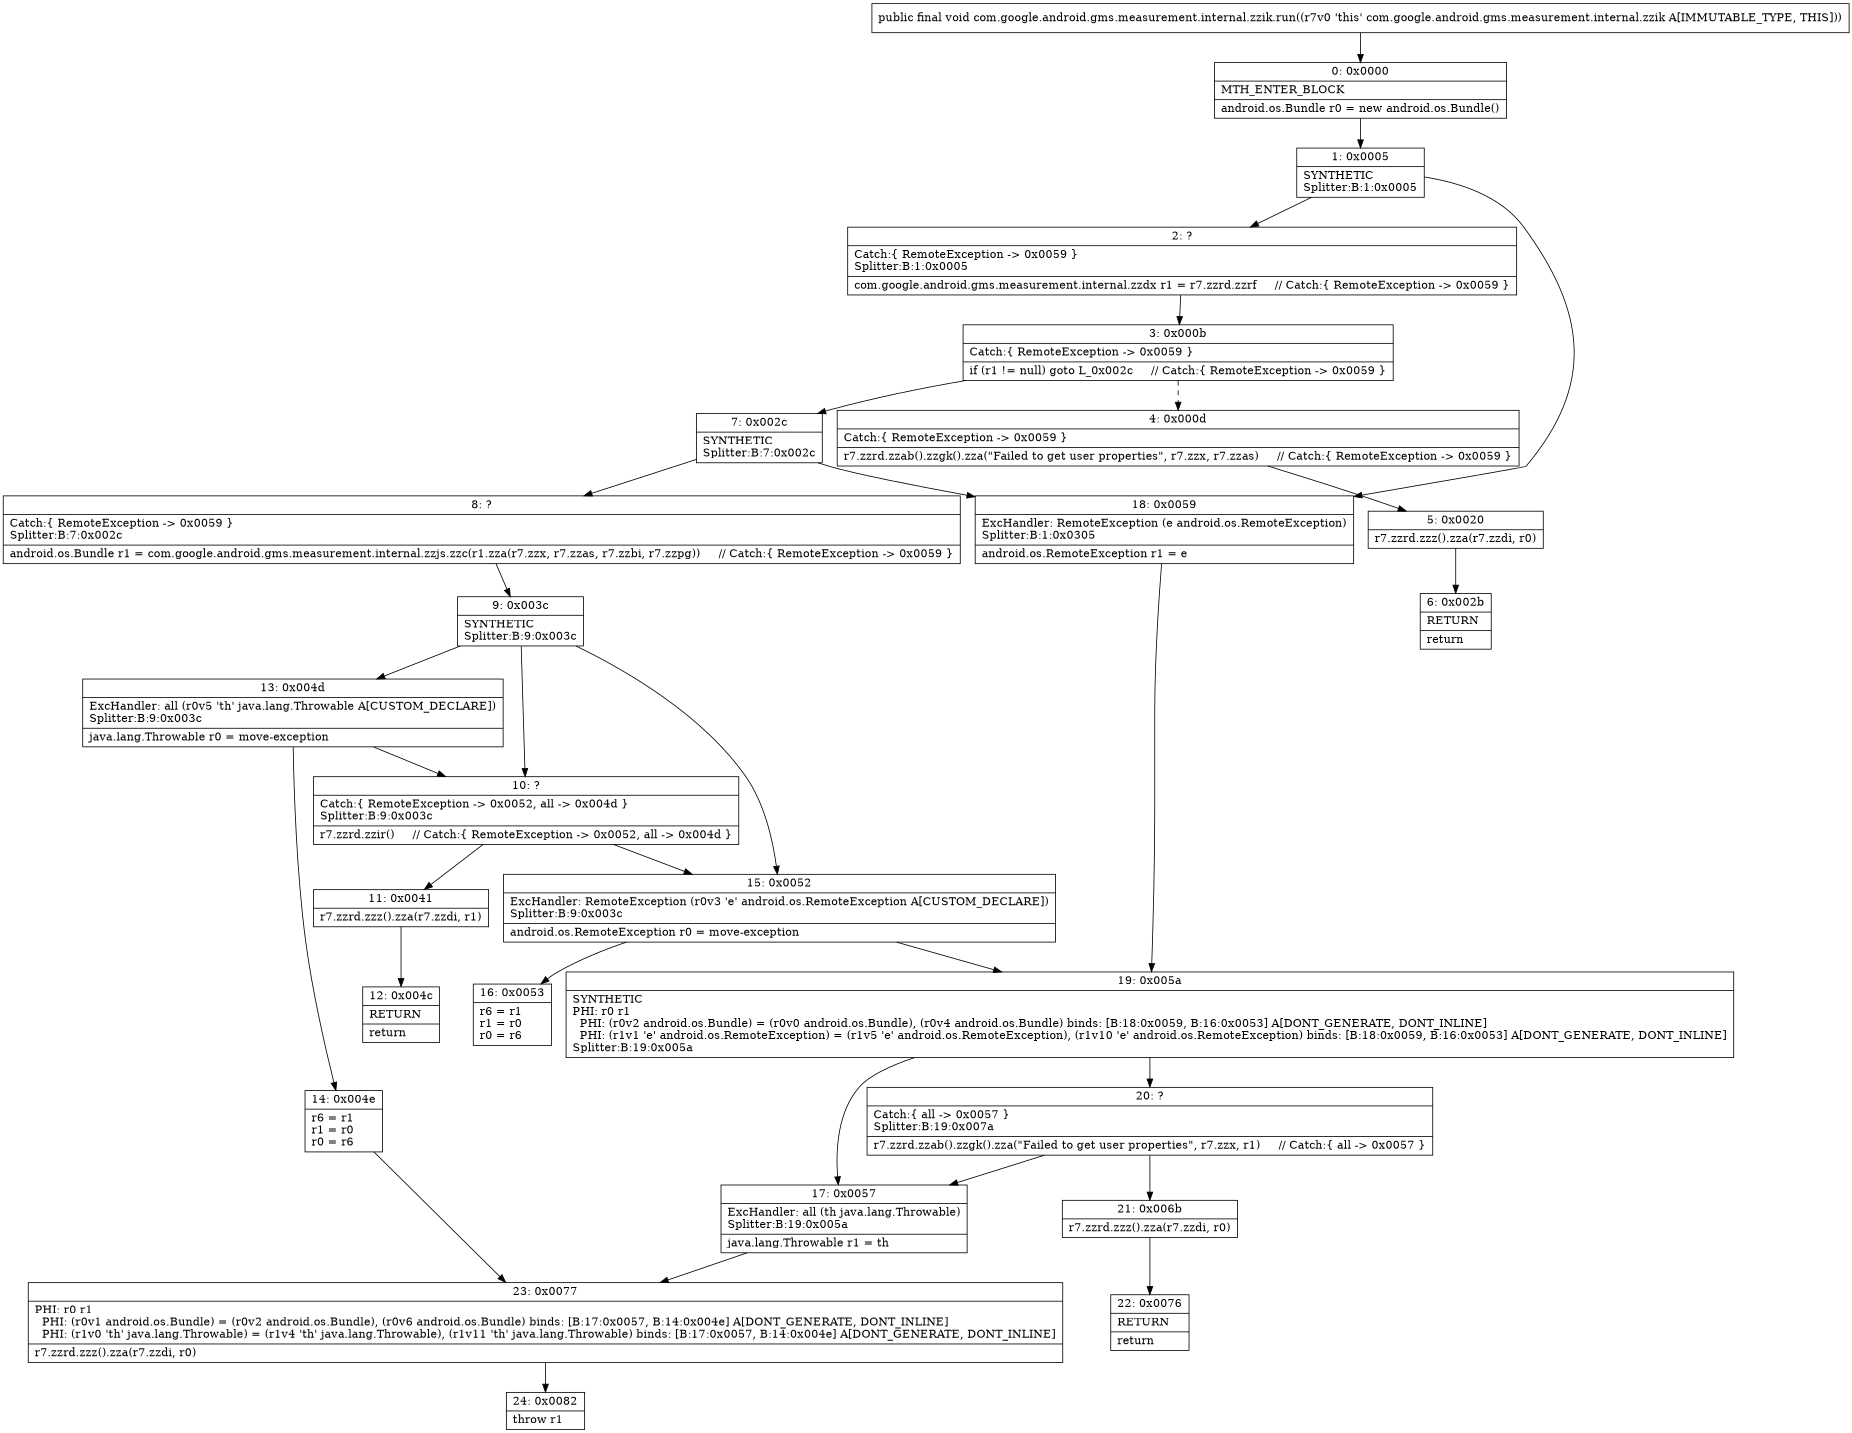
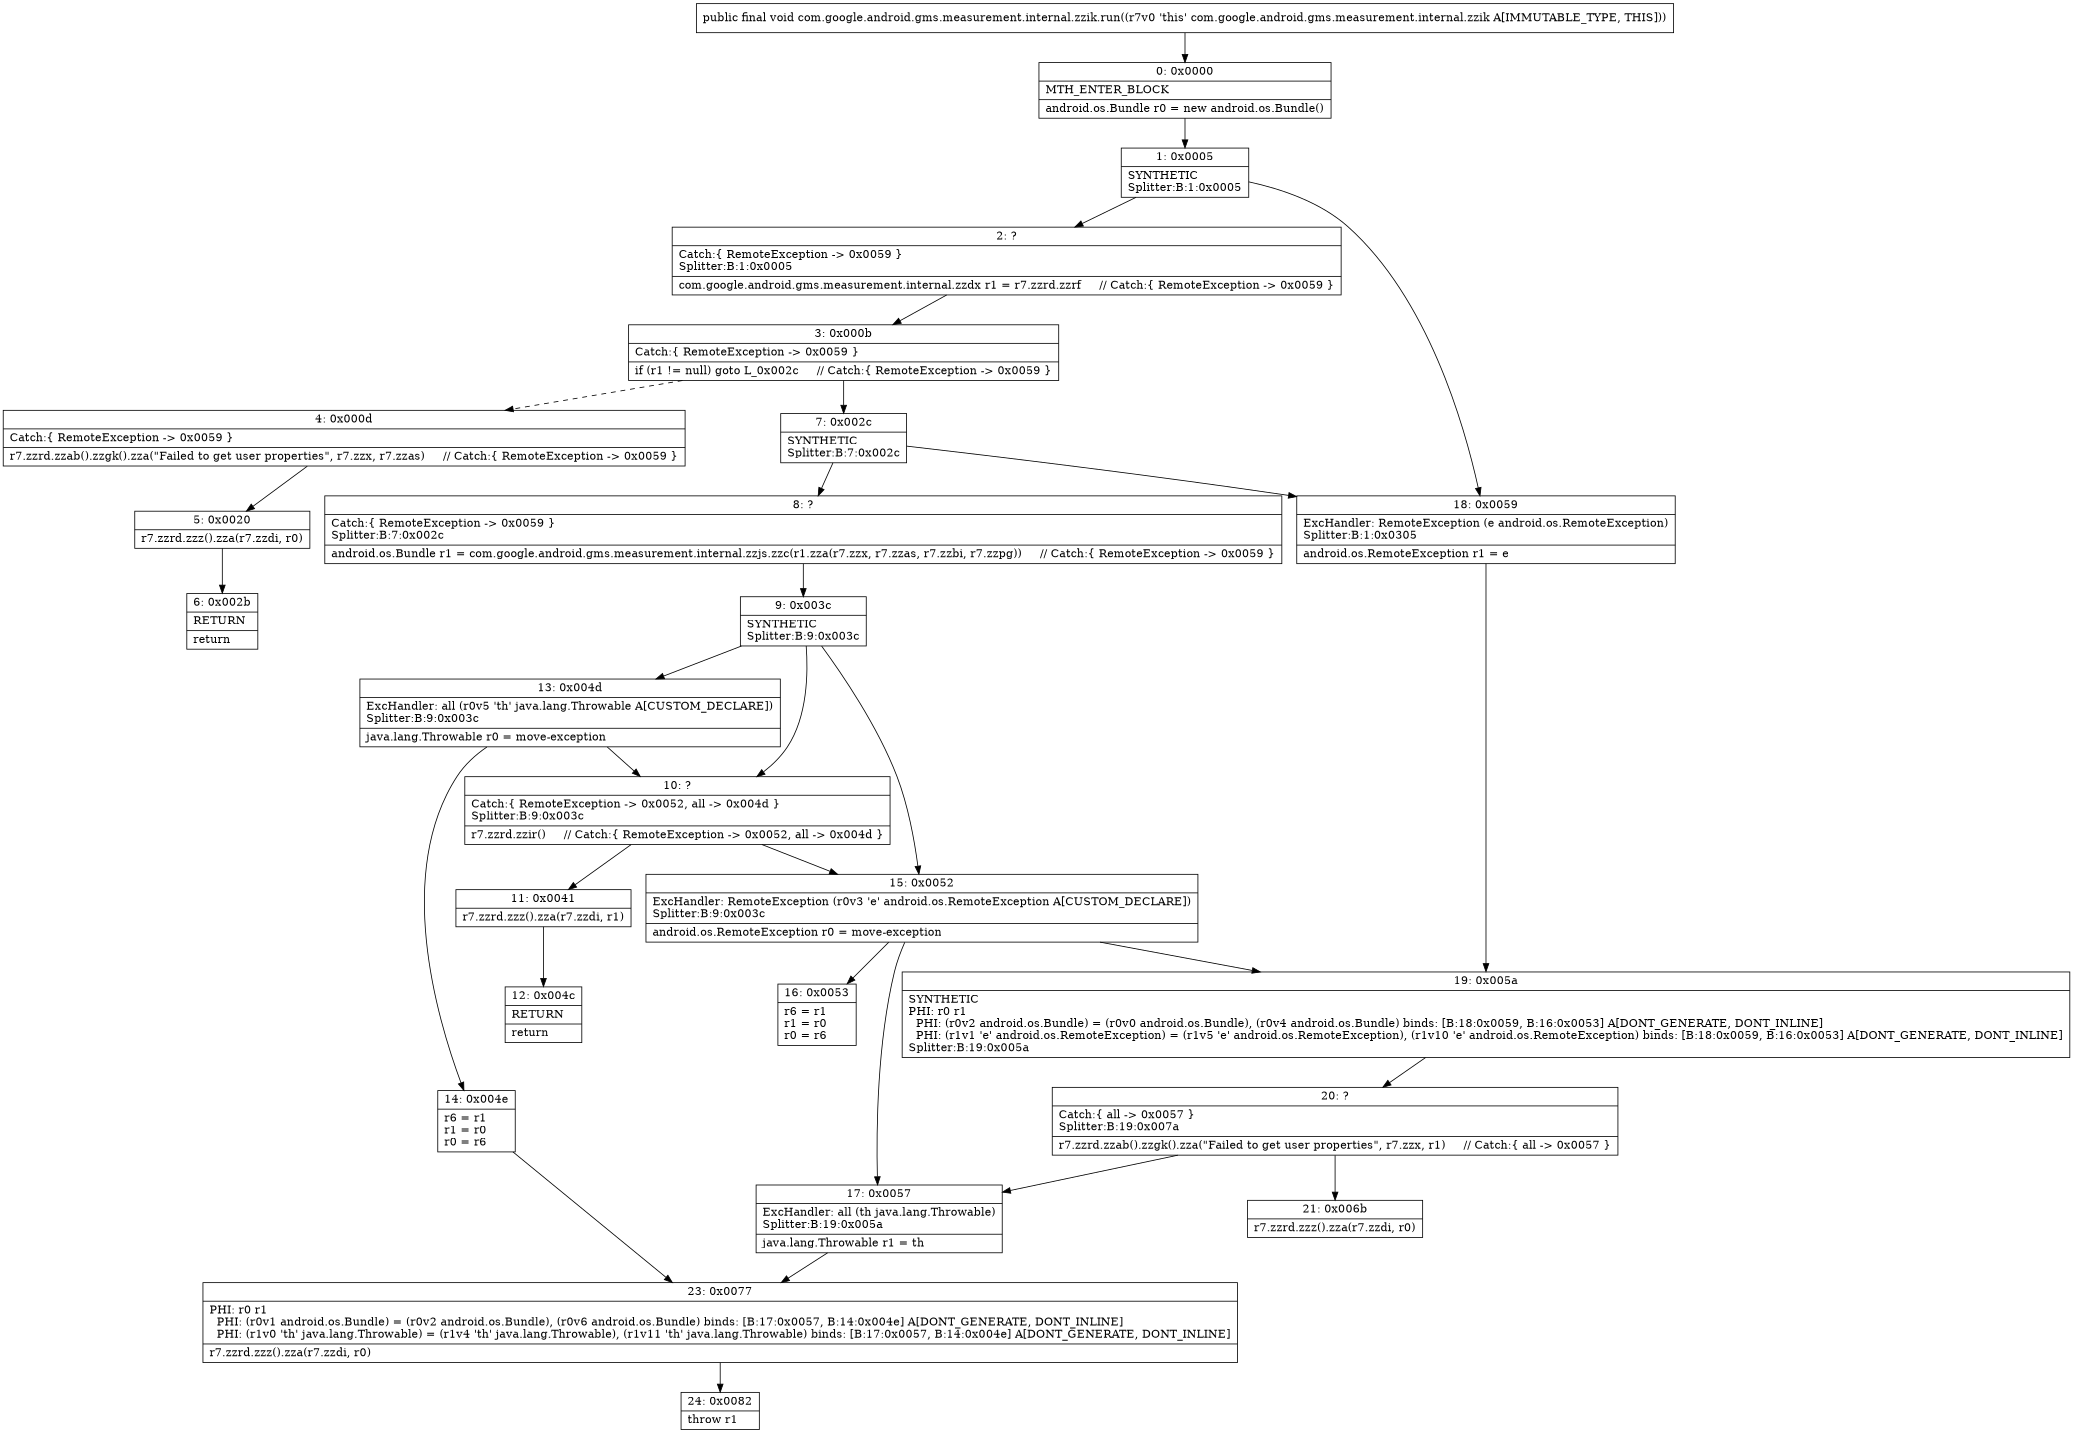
  digraph {
    node [shape=record]
    n1 [label="{0\:\ 0x0000|MTH_ENTER_BLOCK\l|android.os.Bundle r0 = new android.os.Bundle()\l}"]
    n2 [label="{1\:\ 0x0005|SYNTHETIC\lSplitter:B:1:0x0005\l}"]
    n3 [label="{2\:\ ?|Catch:\{ RemoteException \-\> 0x0059 \}\lSplitter:B:1:0x0005\l|com.google.android.gms.measurement.internal.zzdx r1 = r7.zzrd.zzrf     \/\/ Catch:\{ RemoteException \-\> 0x0059 \}\l}"]
    n4 [label="{18\:\ 0x0059|ExcHandler: RemoteException (e android.os.RemoteException)\lSplitter:B:1:0x0305\l|android.os.RemoteException r1 = e\l}"]
    n5 [label="{3\:\ 0x000b|Catch:\{ RemoteException \-\> 0x0059 \}\l|if (r1 != null) goto L_0x002c     \/\/ Catch:\{ RemoteException \-\> 0x0059 \}\l}"]
    n6 [label="{19\:\ 0x005a|SYNTHETIC\lPHI: r0 r1 \l  PHI: (r0v2 android.os.Bundle) = (r0v0 android.os.Bundle), (r0v4 android.os.Bundle) binds: [B:18:0x0059, B:16:0x0053] A[DONT_GENERATE, DONT_INLINE]\l  PHI: (r1v1 'e' android.os.RemoteException) = (r1v5 'e' android.os.RemoteException), (r1v10 'e' android.os.RemoteException) binds: [B:18:0x0059, B:16:0x0053] A[DONT_GENERATE, DONT_INLINE]\lSplitter:B:19:0x005a\l}"]
    n7 [label="{4\:\ 0x000d|Catch:\{ RemoteException \-\> 0x0059 \}\l|r7.zzrd.zzab().zzgk().zza(\"Failed to get user properties\", r7.zzx, r7.zzas)     \/\/ Catch:\{ RemoteException \-\> 0x0059 \}\l}"]
    n8 [label="{7\:\ 0x002c|SYNTHETIC\lSplitter:B:7:0x002c\l}"]
    n9 [label="{5\:\ 0x0020|r7.zzrd.zzz().zza(r7.zzdi, r0)\l}"]
    n10 [label="{8\:\ ?|Catch:\{ RemoteException \-\> 0x0059 \}\lSplitter:B:7:0x002c\l|android.os.Bundle r1 = com.google.android.gms.measurement.internal.zzjs.zzc(r1.zza(r7.zzx, r7.zzas, r7.zzbi, r7.zzpg))     \/\/ Catch:\{ RemoteException \-\> 0x0059 \}\l}"]
    n11 [label="{6\:\ 0x002b|RETURN\l|return\l}"]
    n12 [label="{9\:\ 0x003c|SYNTHETIC\lSplitter:B:9:0x003c\l}"]
    n13 [label="{10\:\ ?|Catch:\{ RemoteException \-\> 0x0052, all \-\> 0x004d \}\lSplitter:B:9:0x003c\l|r7.zzrd.zzir()     \/\/ Catch:\{ RemoteException \-\> 0x0052, all \-\> 0x004d \}\l}"]
    n14 [label="{13\:\ 0x004d|ExcHandler: all (r0v5 'th' java.lang.Throwable A[CUSTOM_DECLARE])\lSplitter:B:9:0x003c\l|java.lang.Throwable r0 = move\-exception\l}"]
    n15 [label="{15\:\ 0x0052|ExcHandler: RemoteException (r0v3 'e' android.os.RemoteException A[CUSTOM_DECLARE])\lSplitter:B:9:0x003c\l|android.os.RemoteException r0 = move\-exception\l}"]
    n16 [label="{11\:\ 0x0041|r7.zzrd.zzz().zza(r7.zzdi, r1)\l}"]
    n17 [label="{14\:\ 0x004e|r6 = r1\lr1 = r0\lr0 = r6\l}"]
    n18 [label="{16\:\ 0x0053|r6 = r1\lr1 = r0\lr0 = r6\l}"]
    n19 [label="{12\:\ 0x004c|RETURN\l|return\l}"]
    n20 [label="{23\:\ 0x0077|PHI: r0 r1 \l  PHI: (r0v1 android.os.Bundle) = (r0v2 android.os.Bundle), (r0v6 android.os.Bundle) binds: [B:17:0x0057, B:14:0x004e] A[DONT_GENERATE, DONT_INLINE]\l  PHI: (r1v0 'th' java.lang.Throwable) = (r1v4 'th' java.lang.Throwable), (r1v11 'th' java.lang.Throwable) binds: [B:17:0x0057, B:14:0x004e] A[DONT_GENERATE, DONT_INLINE]\l|r7.zzrd.zzz().zza(r7.zzdi, r0)\l}"]
    n21 [label="{24\:\ 0x0082|throw r1\l}"]
    n22 [label="{17\:\ 0x0057|ExcHandler: all (th java.lang.Throwable)\lSplitter:B:19:0x005a\l|java.lang.Throwable r1 = th\l}"]
    n23 [label="{20\:\ ?|Catch:\{ all \-\> 0x0057 \}\lSplitter:B:19:0x007a\l|r7.zzrd.zzab().zzgk().zza(\"Failed to get user properties\", r7.zzx, r1)     \/\/ Catch:\{ all \-\> 0x0057 \}\l}"]
    n24 [label="{21\:\ 0x006b|r7.zzrd.zzz().zza(r7.zzdi, r0)\l}"]
-   n25 [label="{22\:\ 0x0076|RETURN\l|return\l}"]
    n26 [label="{public final void com.google.android.gms.measurement.internal.zzik.run((r7v0 'this' com.google.android.gms.measurement.internal.zzik A[IMMUTABLE_TYPE, THIS])) }"]
    n1 -> n2
    n2 -> n3
    n2 -> n4
    n3 -> n5
    n4 -> n6
    n5 -> n7 [style=dashed]
    n5 -> n8
-   n6 -> n22
+   n15 -> n22
    n6 -> n23
    n7 -> n9
    n8 -> n4
    n8 -> n10
    n9 -> n11
    n10 -> n12
    n12 -> n13
    n12 -> n14
    n12 -> n15
    n13 -> n15
    n13 -> n16
    n14 -> n13
    n14 -> n17
    n15 -> n6
    n15 -> n18
    n16 -> n19
    n17 -> n20
    n20 -> n21
    n22 -> n20
    n23 -> n22
    n23 -> n24
-   n24 -> n25
    n26 -> n1
  }
